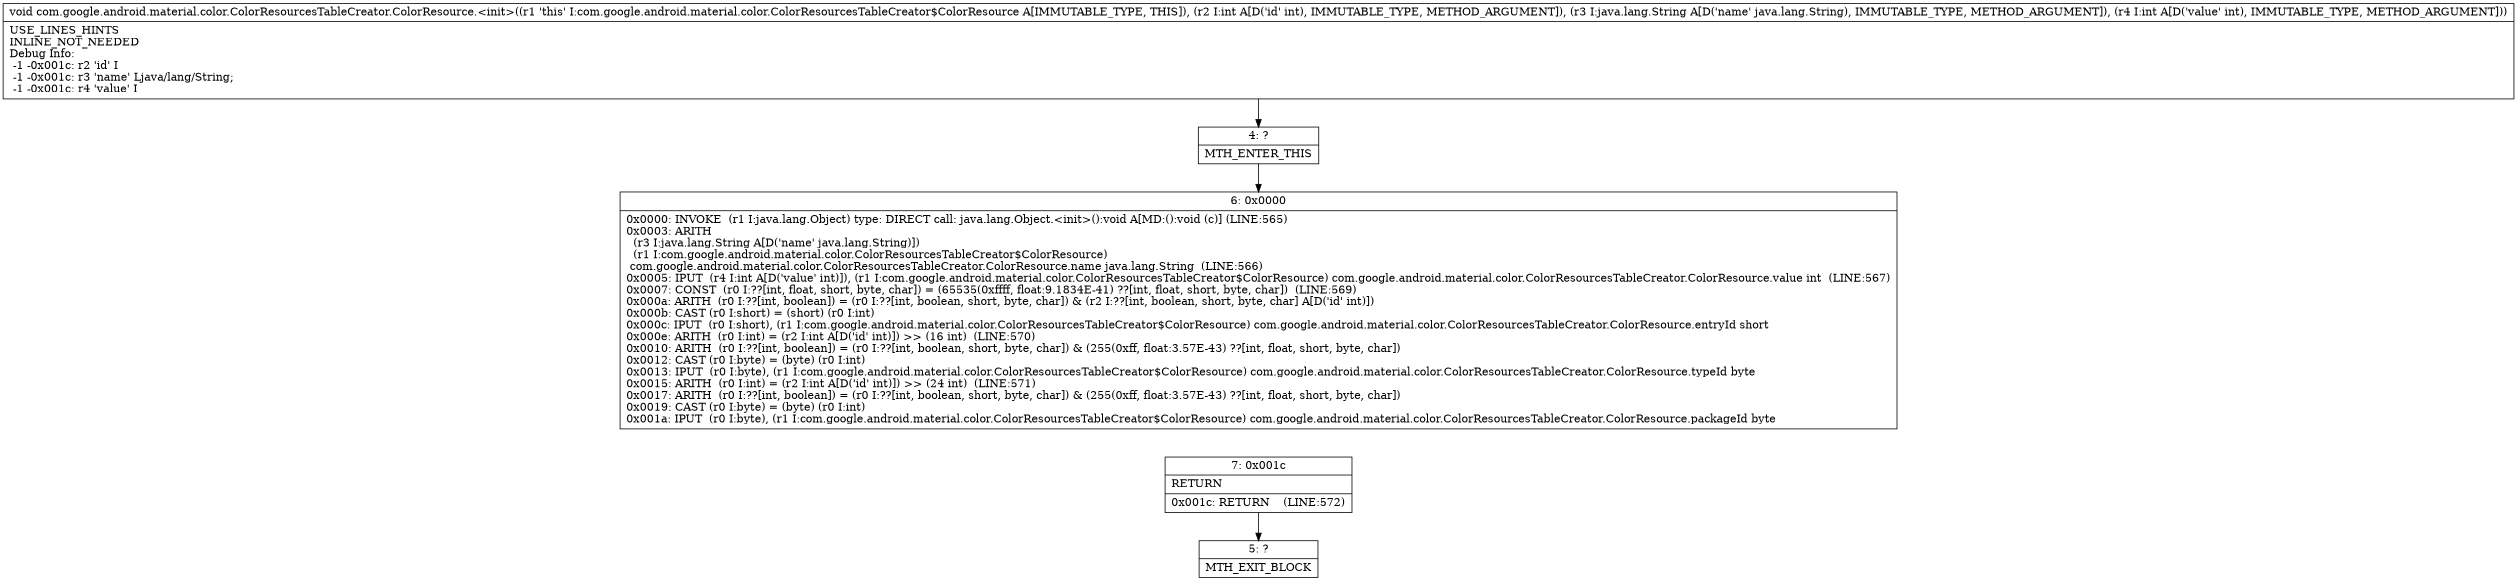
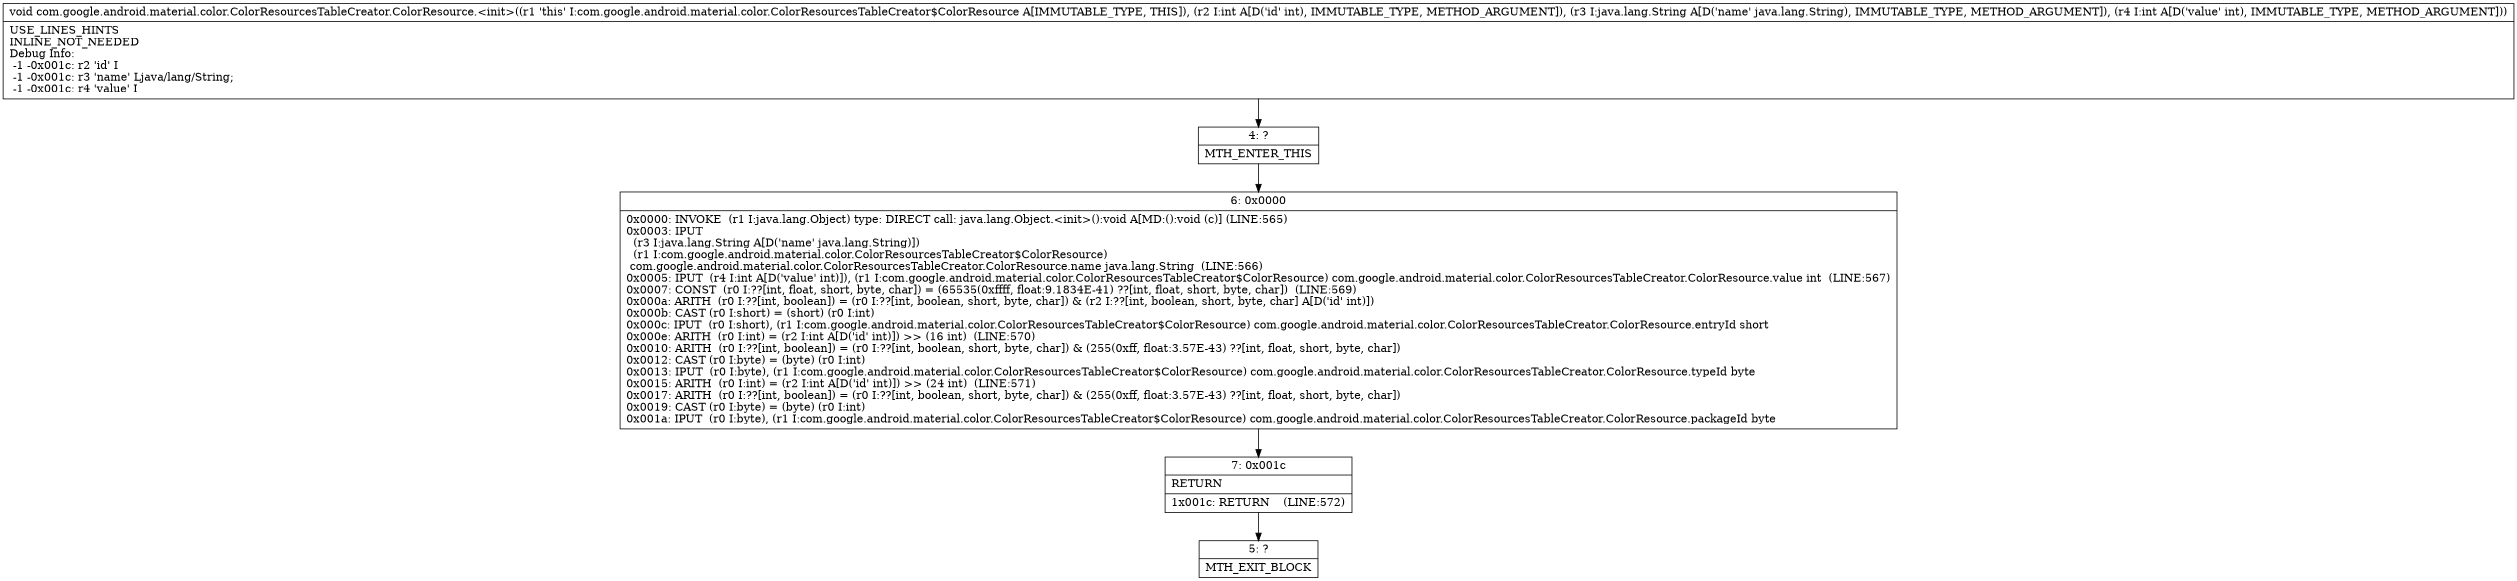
  digraph {
    node [shape=record]
    n1 [label="{4\:\ ?|MTH_ENTER_THIS\l}"]
-   n2 [label="{6\:\ 0x0000|0x0000: INVOKE  (r1 I:java.lang.Object) type: DIRECT call: java.lang.Object.\<init\>():void A[MD:():void (c)] (LINE:565)\l0x0003: ARITH  \l  (r3 I:java.lang.String A[D('name' java.lang.String)])\l  (r1 I:com.google.android.material.color.ColorResourcesTableCreator$ColorResource)\l com.google.android.material.color.ColorResourcesTableCreator.ColorResource.name java.lang.String  (LINE:566)\l0x0005: IPUT  (r4 I:int A[D('value' int)]), (r1 I:com.google.android.material.color.ColorResourcesTableCreator$ColorResource) com.google.android.material.color.ColorResourcesTableCreator.ColorResource.value int  (LINE:567)\l0x0007: CONST  (r0 I:??[int, float, short, byte, char]) = (65535(0xffff, float:9.1834E\-41) ??[int, float, short, byte, char])  (LINE:569)\l0x000a: ARITH  (r0 I:??[int, boolean]) = (r0 I:??[int, boolean, short, byte, char]) & (r2 I:??[int, boolean, short, byte, char] A[D('id' int)]) \l0x000b: CAST (r0 I:short) = (short) (r0 I:int) \l0x000c: IPUT  (r0 I:short), (r1 I:com.google.android.material.color.ColorResourcesTableCreator$ColorResource) com.google.android.material.color.ColorResourcesTableCreator.ColorResource.entryId short \l0x000e: ARITH  (r0 I:int) = (r2 I:int A[D('id' int)]) \>\> (16 int)  (LINE:570)\l0x0010: ARITH  (r0 I:??[int, boolean]) = (r0 I:??[int, boolean, short, byte, char]) & (255(0xff, float:3.57E\-43) ??[int, float, short, byte, char]) \l0x0012: CAST (r0 I:byte) = (byte) (r0 I:int) \l0x0013: IPUT  (r0 I:byte), (r1 I:com.google.android.material.color.ColorResourcesTableCreator$ColorResource) com.google.android.material.color.ColorResourcesTableCreator.ColorResource.typeId byte \l0x0015: ARITH  (r0 I:int) = (r2 I:int A[D('id' int)]) \>\> (24 int)  (LINE:571)\l0x0017: ARITH  (r0 I:??[int, boolean]) = (r0 I:??[int, boolean, short, byte, char]) & (255(0xff, float:3.57E\-43) ??[int, float, short, byte, char]) \l0x0019: CAST (r0 I:byte) = (byte) (r0 I:int) \l0x001a: IPUT  (r0 I:byte), (r1 I:com.google.android.material.color.ColorResourcesTableCreator$ColorResource) com.google.android.material.color.ColorResourcesTableCreator.ColorResource.packageId byte \l}"]
-   n3 [label="{7\:\ 0x001c|RETURN\l|0x001c: RETURN    (LINE:572)\l}"]
+   n2 [label="{6\:\ 0x0000|0x0000: INVOKE  (r1 I:java.lang.Object) type: DIRECT call: java.lang.Object.\<init\>():void A[MD:():void (c)] (LINE:565)\l0x0003: IPUT  \l  (r3 I:java.lang.String A[D('name' java.lang.String)])\l  (r1 I:com.google.android.material.color.ColorResourcesTableCreator$ColorResource)\l com.google.android.material.color.ColorResourcesTableCreator.ColorResource.name java.lang.String  (LINE:566)\l0x0005: IPUT  (r4 I:int A[D('value' int)]), (r1 I:com.google.android.material.color.ColorResourcesTableCreator$ColorResource) com.google.android.material.color.ColorResourcesTableCreator.ColorResource.value int  (LINE:567)\l0x0007: CONST  (r0 I:??[int, float, short, byte, char]) = (65535(0xffff, float:9.1834E\-41) ??[int, float, short, byte, char])  (LINE:569)\l0x000a: ARITH  (r0 I:??[int, boolean]) = (r0 I:??[int, boolean, short, byte, char]) & (r2 I:??[int, boolean, short, byte, char] A[D('id' int)]) \l0x000b: CAST (r0 I:short) = (short) (r0 I:int) \l0x000c: IPUT  (r0 I:short), (r1 I:com.google.android.material.color.ColorResourcesTableCreator$ColorResource) com.google.android.material.color.ColorResourcesTableCreator.ColorResource.entryId short \l0x000e: ARITH  (r0 I:int) = (r2 I:int A[D('id' int)]) \>\> (16 int)  (LINE:570)\l0x0010: ARITH  (r0 I:??[int, boolean]) = (r0 I:??[int, boolean, short, byte, char]) & (255(0xff, float:3.57E\-43) ??[int, float, short, byte, char]) \l0x0012: CAST (r0 I:byte) = (byte) (r0 I:int) \l0x0013: IPUT  (r0 I:byte), (r1 I:com.google.android.material.color.ColorResourcesTableCreator$ColorResource) com.google.android.material.color.ColorResourcesTableCreator.ColorResource.typeId byte \l0x0015: ARITH  (r0 I:int) = (r2 I:int A[D('id' int)]) \>\> (24 int)  (LINE:571)\l0x0017: ARITH  (r0 I:??[int, boolean]) = (r0 I:??[int, boolean, short, byte, char]) & (255(0xff, float:3.57E\-43) ??[int, float, short, byte, char]) \l0x0019: CAST (r0 I:byte) = (byte) (r0 I:int) \l0x001a: IPUT  (r0 I:byte), (r1 I:com.google.android.material.color.ColorResourcesTableCreator$ColorResource) com.google.android.material.color.ColorResourcesTableCreator.ColorResource.packageId byte \l}"]
+   n3 [label="{7\:\ 0x001c|RETURN\l|1x001c: RETURN    (LINE:572)\l}"]
    n4 [label="{5\:\ ?|MTH_EXIT_BLOCK\l}"]
    n5 [label="{void com.google.android.material.color.ColorResourcesTableCreator.ColorResource.\<init\>((r1 'this' I:com.google.android.material.color.ColorResourcesTableCreator$ColorResource A[IMMUTABLE_TYPE, THIS]), (r2 I:int A[D('id' int), IMMUTABLE_TYPE, METHOD_ARGUMENT]), (r3 I:java.lang.String A[D('name' java.lang.String), IMMUTABLE_TYPE, METHOD_ARGUMENT]), (r4 I:int A[D('value' int), IMMUTABLE_TYPE, METHOD_ARGUMENT]))  | USE_LINES_HINTS\lINLINE_NOT_NEEDED\lDebug Info:\l  \-1 \-0x001c: r2 'id' I\l  \-1 \-0x001c: r3 'name' Ljava\/lang\/String;\l  \-1 \-0x001c: r4 'value' I\l}"]
    n1 -> n2
+   n2 -> n3
    n3 -> n4
    n5 -> n1
  }
